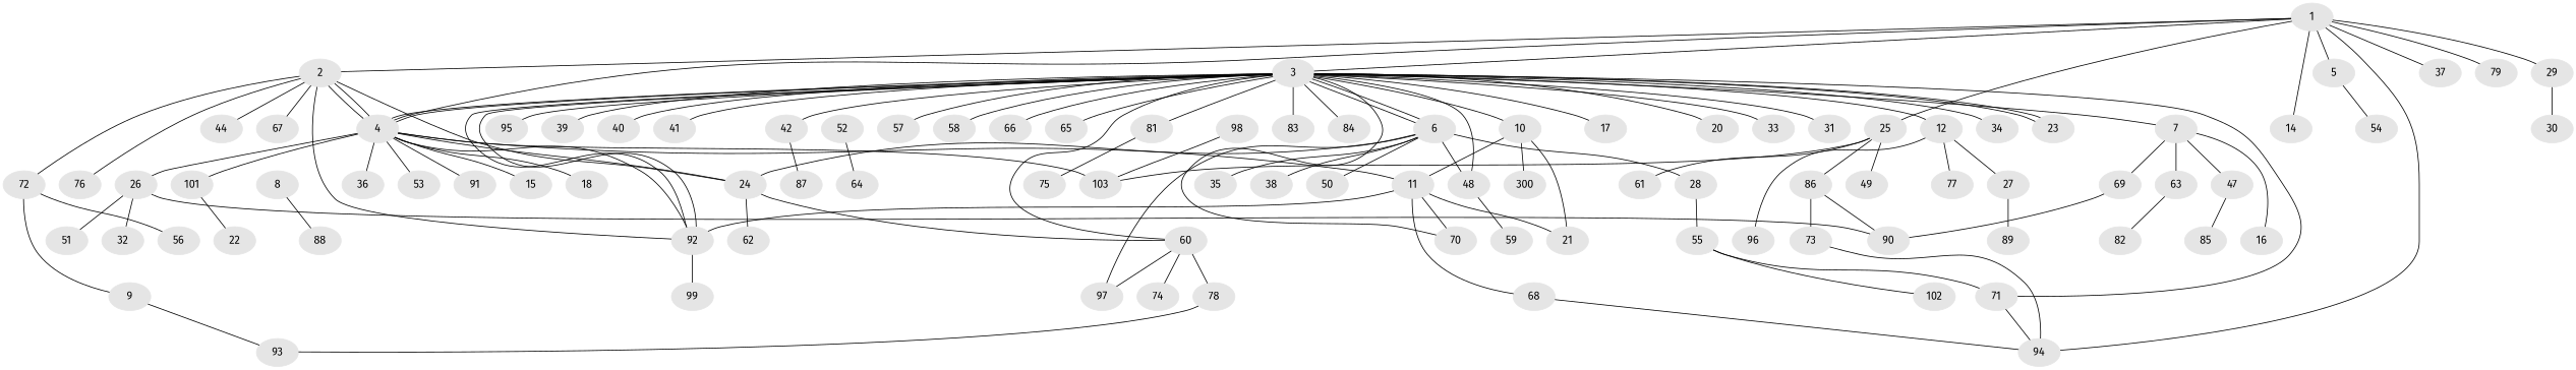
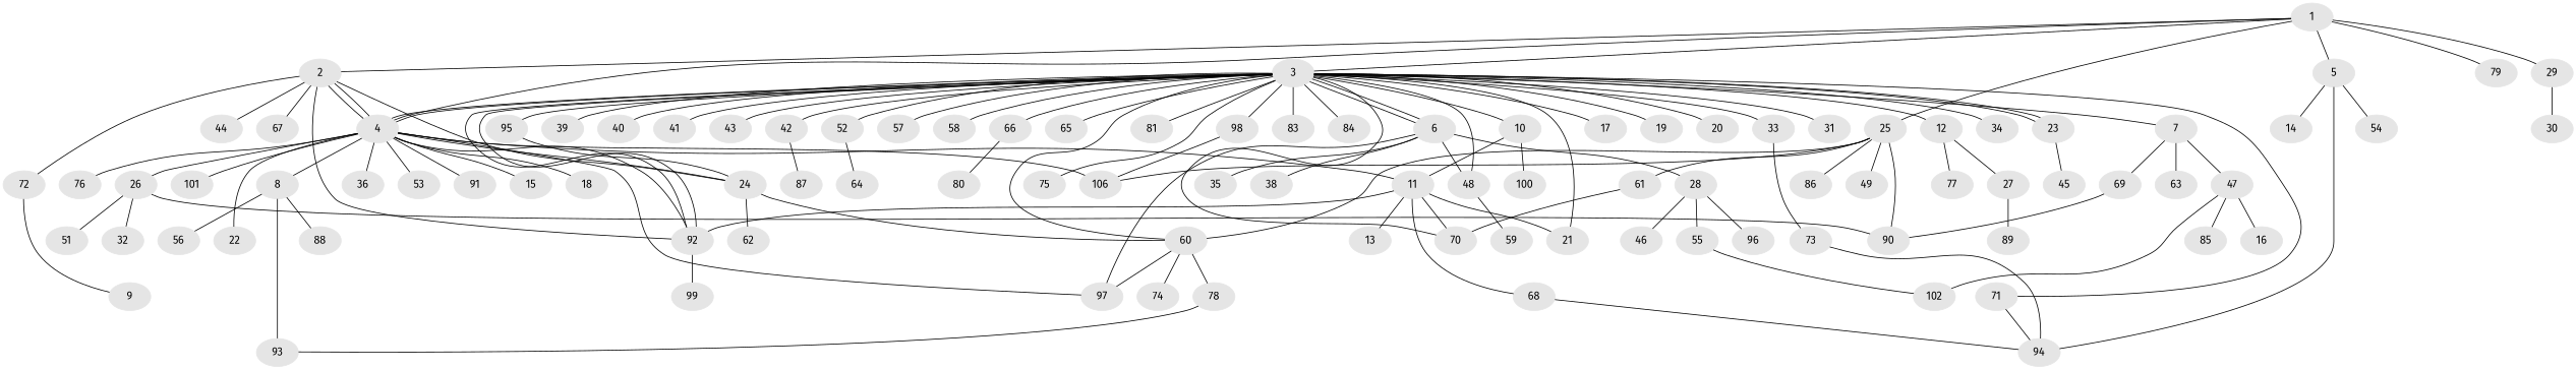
  graph {
    fontname="Fira Sans"
    node [color=gray90 fontname="Fira Sans" style=filled]
    edge [fontname="Fira Sans"]
    1
    2
    3
    4
    5
    14
    25
    29
-   37
    79
    94
    24
    44
    67
    72
    92
    6
    7
    10
    12
    17
+   19
    20
    21
    23
    31
    33
    34
    39
    40
    41
    42
+   43
    48
    52
    57
    58
    60
    65
    66
    70
    71
    75
    81
    83
    84
    95
    98
    8
    11
    15
    18
    22
    26
    36
    53
    76
    91
    97
    101
-   103
+   103 [label=106]
    54
    49
    61
    86
    90
    30
    62
    9
    99
    28
    35
    38
-   50
    16
    47
    63
    69
-   100 [label=300]
+   100
    27
    77
    96
+   45
    73
    87
    59
    64
    74
    78
+   80
    56
    88
    93
+   13
    68
    32
    51
+   46
    55
    85
    102
-   82
    89
    1 -- 2
    1 -- 3
    1 -- 4
    1 -- 5
-   1 -- 14
+   5 -- 14
    1 -- 25
    1 -- 29
-   1 -- 37
    1 -- 79
-   1 -- 94
+   5 -- 94
    2 -- 4
    2 -- 4
    2 -- 24
    2 -- 44
    2 -- 67
    2 -- 72
    2 -- 92
    3 -- 4
    3 -- 4
    3 -- 92
    3 -- 92
    3 -- 6
    3 -- 6
    3 -- 7
    3 -- 10
    3 -- 12
    3 -- 17
+   3 -- 19
    3 -- 20
-   10 -- 21
+   3 -- 21
    3 -- 23
    3 -- 23
    3 -- 31
    3 -- 33
    3 -- 34
    3 -- 39
    3 -- 40
    3 -- 41
    3 -- 42
+   3 -- 43
    3 -- 48
+   3 -- 52
    3 -- 57
    3 -- 58
    3 -- 60
    3 -- 65
    3 -- 66
    3 -- 70
    3 -- 71
-   81 -- 75
+   3 -- 75
    3 -- 81
    3 -- 83
    3 -- 84
    3 -- 95
+   3 -- 98
    4 -- 24
    4 -- 92
+   4 -- 8
    4 -- 11
    4 -- 15
    4 -- 18
-   101 -- 22
+   4 -- 22
    4 -- 26
    4 -- 36
    4 -- 53
-   2 -- 76
+   4 -- 76
    4 -- 91
+   4 -- 97
    4 -- 101
    4 -- 103
    5 -- 54
+   25 -- 60
    25 -- 103
    25 -- 49
    25 -- 61
    25 -- 86
-   86 -- 90
+   25 -- 90
    29 -- 30
    24 -- 60
    24 -- 62
    72 -- 9
    92 -- 99
-   6 -- 24
+   95 -- 24
    6 -- 48
    6 -- 97
    6 -- 28
    6 -- 35
    6 -- 38
-   6 -- 50
-   7 -- 16
+   47 -- 16
    7 -- 47
    7 -- 63
    7 -- 69
    10 -- 11
    10 -- 100
    12 -- 27
    12 -- 77
-   12 -- 96
-   86 -- 73
+   28 -- 96
+   23 -- 45
+   33 -- 73
    42 -- 87
    48 -- 59
    52 -- 64
    60 -- 97
    60 -- 74
    60 -- 78
+   66 -- 80
    71 -- 94
    98 -- 103
-   72 -- 56
+   8 -- 56
    8 -- 88
-   9 -- 93
+   8 -- 93
    11 -- 92
    11 -- 21
    11 -- 70
+   11 -- 13
    11 -- 68
    26 -- 90
    26 -- 32
    26 -- 51
+   61 -- 70
+   28 -- 46
    28 -- 55
    47 -- 85
-   63 -- 82
+   47 -- 102
    69 -- 90
    27 -- 89
    73 -- 94
    78 -- 93
    68 -- 94
-   55 -- 71
    55 -- 102
  }
